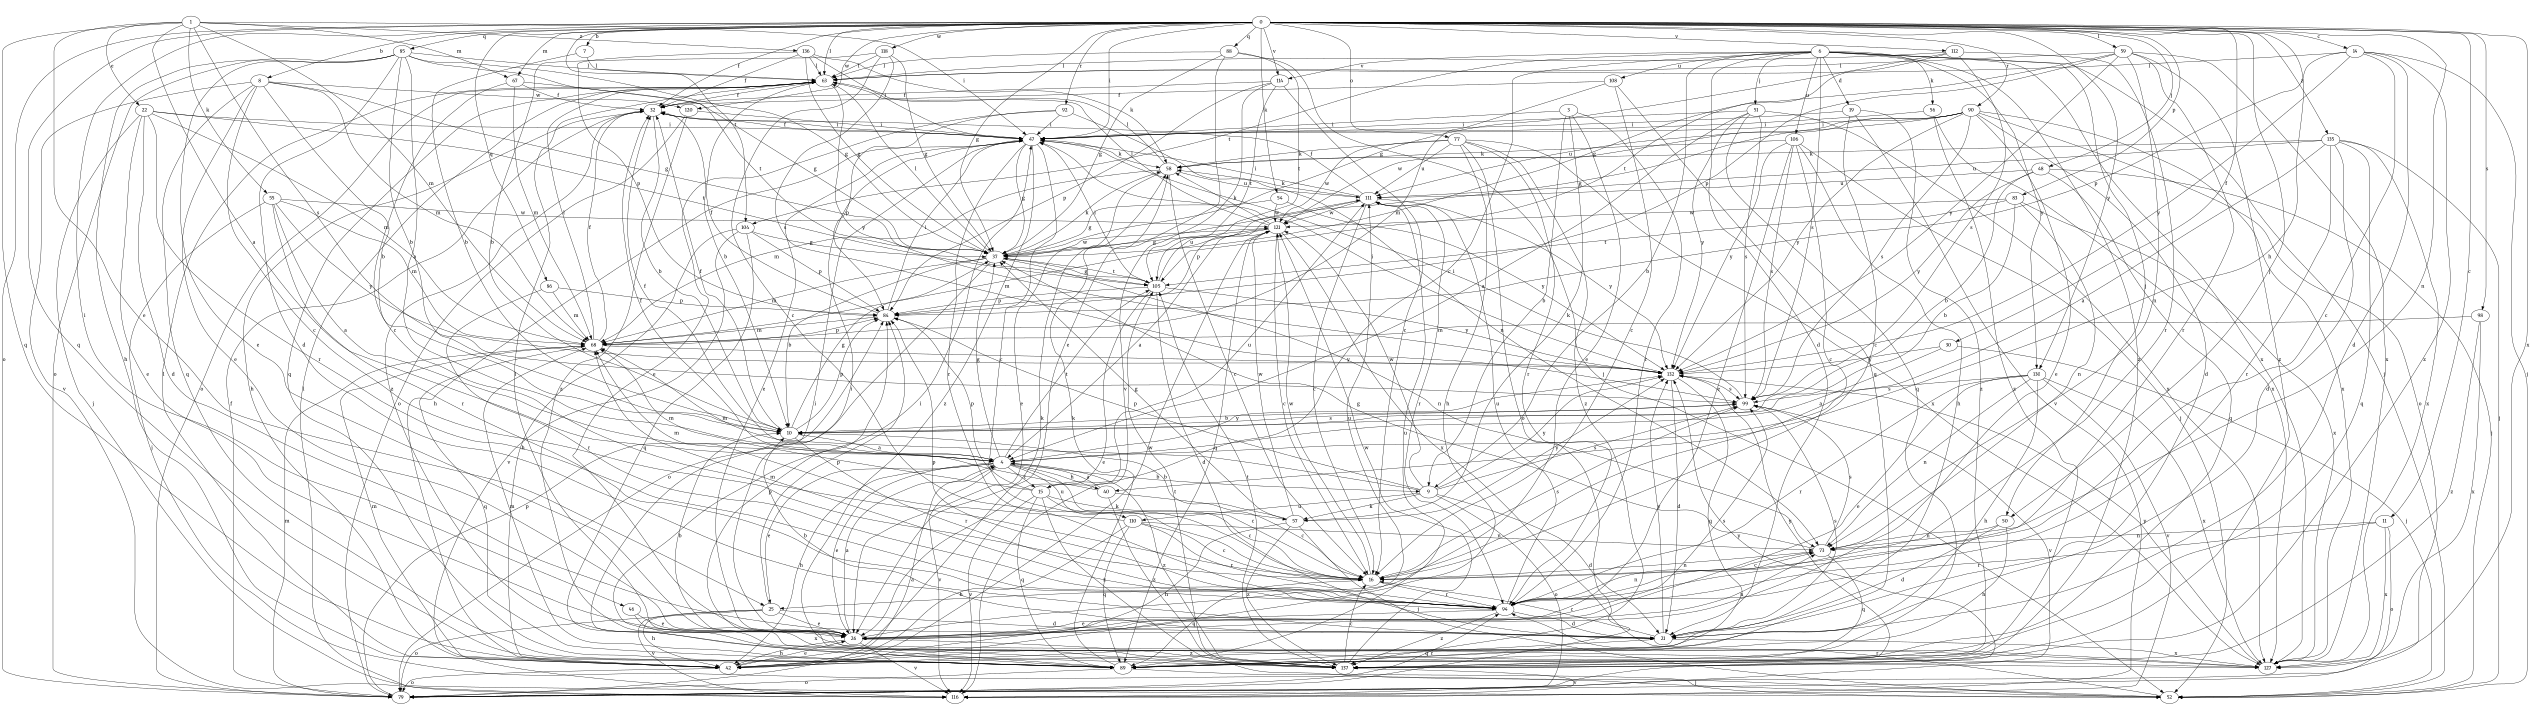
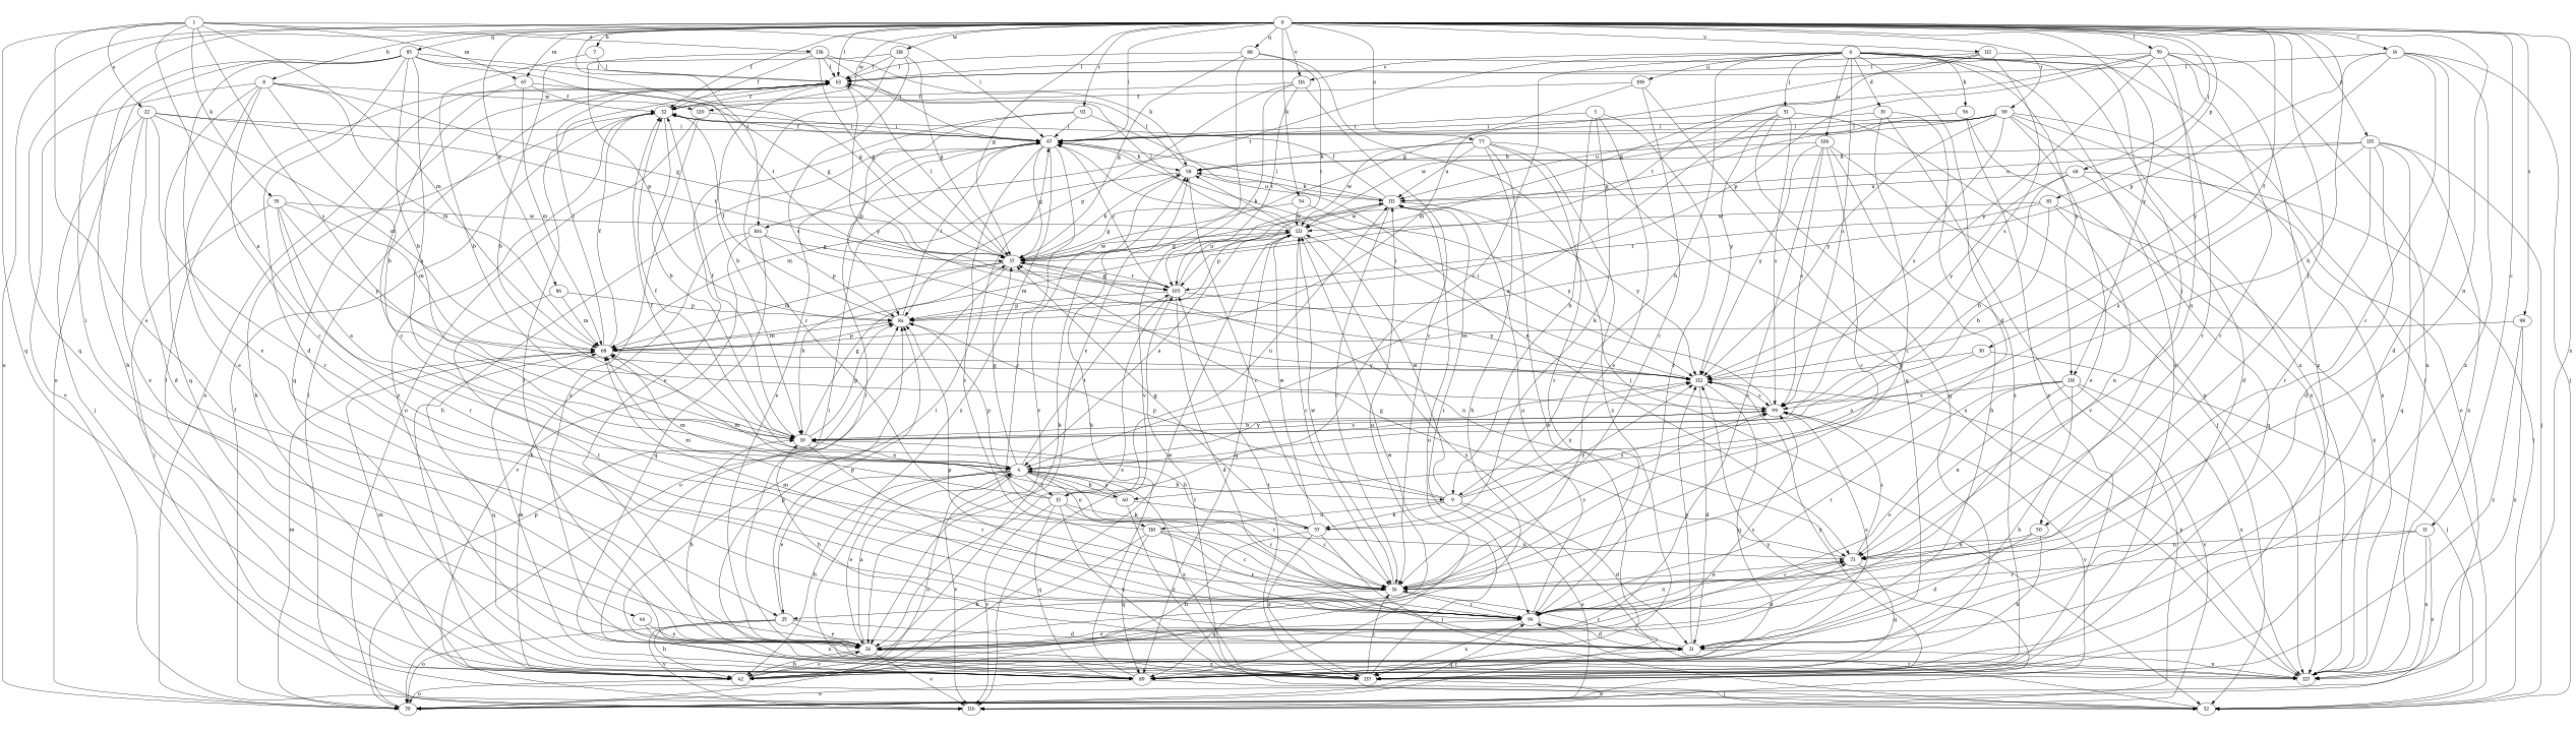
  strict digraph {
    fontname=Merriweather
    node [fontname=Merriweather]
    edge [fontname=Merriweather]
    0
    7
    8
    11
    14
    30
    32
    37
    40
    46
    47
    48
    50
    54
    59
    63
    67
    73
    77
    79
    83
    85
    86
    88
    89
    90
    92
    98
    104
    112
    114
    118
    120
    127
    130
    135
    10
    68
    16
    26
    116
    94
    21
    52
    137
    132
    84
    4
    42
    105
    121
    58
    111
    99
    1
    22
    25
    55
    136
    9
    15
    110
    n63 [label=6]
    19
    51
    56
    106
    108
    57
    3
    0 -> 7 [label=b]
    0 -> 8 [label=b]
    0 -> 11 [label=c]
    0 -> 14 [label=c]
    0 -> 30 [label=f]
    0 -> 32 [label=f]
    0 -> 37 [label=g]
    0 -> 40 [label=h]
    0 -> 46 [label=i]
    0 -> 47 [label=i]
    0 -> 48 [label=j]
    0 -> 50 [label=j]
    0 -> 54 [label=k]
    0 -> 59 [label=l]
    0 -> 63 [label=l]
    0 -> 67 [label=m]
    0 -> 73 [label=n]
    0 -> 77 [label=o]
    0 -> 79 [label=o]
    0 -> 83 [label=p]
    0 -> 85 [label=q]
    0 -> 86 [label=q]
    0 -> 88 [label=q]
    0 -> 89 [label=q]
    0 -> 90 [label=r]
    0 -> 92 [label=r]
    0 -> 98 [label=s]
    0 -> 104 [label=t]
    0 -> 112 [label=v]
    0 -> 114 [label=v]
    0 -> 118 [label=w]
    0 -> 120 [label=w]
    0 -> 127 [label=x]
    0 -> 130 [label=y]
    0 -> 135 [label=z]
    7 -> 63 [label=l]
    7 -> 10 [label=b]
    8 -> 37 [label=g]
    8 -> 89 [label=q]
    8 -> 120 [label=w]
    8 -> 10 [label=b]
    8 -> 68 [label=m]
    8 -> 16 [label=c]
    8 -> 26 [label=e]
    8 -> 116 [label=v]
    11 -> 73 [label=n]
    11 -> 79 [label=o]
    11 -> 127 [label=x]
    11 -> 94 [label=r]
    14 -> 63 [label=l]
    14 -> 16 [label=c]
    14 -> 21 [label=d]
    14 -> 52 [label=j]
    14 -> 137 [label=z]
    14 -> 132 [label=y]
    14 -> 84 [label=p]
    30 -> 52 [label=j]
    30 -> 132 [label=y]
    30 -> 4 [label=a]
    32 -> 47 [label=i]
    32 -> 10 [label=b]
    32 -> 137 [label=z]
    32 -> 42 [label=h]
    37 -> 63 [label=l]
    37 -> 73 [label=n]
    37 -> 79 [label=o]
    37 -> 10 [label=b]
    37 -> 68 [label=m]
    37 -> 105 [label=t]
    37 -> 121 [label=w]
    37 -> 58 [label=k]
    40 -> 32 [label=f]
    40 -> 16 [label=c]
    40 -> 137 [label=z]
    40 -> 4 [label=a]
    46 -> 127 [label=x]
    46 -> 26 [label=e]
    47 -> 32 [label=f]
    47 -> 37 [label=g]
    47 -> 16 [label=c]
    47 -> 26 [label=e]
    47 -> 94 [label=r]
    47 -> 137 [label=z]
    47 -> 42 [label=h]
    47 -> 58 [label=k]
    48 -> 89 [label=q]
    48 -> 10 [label=b]
    48 -> 52 [label=j]
    48 -> 132 [label=y]
    48 -> 111 [label=u]
    50 -> 73 [label=n]
    50 -> 21 [label=d]
    50 -> 42 [label=h]
    54 -> 37 [label=g]
    54 -> 132 [label=y]
    54 -> 121 [label=w]
    59 -> 37 [label=g]
    59 -> 63 [label=l]
    59 -> 73 [label=n]
    59 -> 127 [label=x]
    59 -> 94 [label=r]
    59 -> 137 [label=z]
    59 -> 132 [label=y]
    59 -> 84 [label=p]
    63 -> 32 [label=f]
    63 -> 79 [label=o]
    63 -> 89 [label=q]
    63 -> 10 [label=b]
    63 -> 132 [label=y]
    67 -> 32 [label=f]
    67 -> 37 [label=g]
    67 -> 68 [label=m]
    67 -> 16 [label=c]
    73 -> 37 [label=g]
    73 -> 89 [label=q]
    73 -> 16 [label=c]
    73 -> 99 [label=s]
    77 -> 79 [label=o]
    77 -> 127 [label=x]
    77 -> 94 [label=r]
    77 -> 137 [label=z]
    77 -> 42 [label=h]
    77 -> 121 [label=w]
    77 -> 58 [label=k]
    77 -> 111 [label=u]
    79 -> 32 [label=f]
    79 -> 68 [label=m]
    79 -> 94 [label=r]
    79 -> 132 [label=y]
    79 -> 84 [label=p]
    79 -> 4 [label=a]
    83 -> 73 [label=n]
    83 -> 127 [label=x]
    83 -> 10 [label=b]
    83 -> 105 [label=t]
    83 -> 121 [label=w]
    85 -> 37 [label=g]
    85 -> 63 [label=l]
    85 -> 79 [label=o]
    85 -> 10 [label=b]
    85 -> 26 [label=e]
    85 -> 21 [label=d]
    85 -> 4 [label=a]
    85 -> 42 [label=h]
    85 -> 105 [label=t]
    86 -> 68 [label=m]
    86 -> 94 [label=r]
    86 -> 84 [label=p]
    88 -> 37 [label=g]
    88 -> 63 [label=l]
    88 -> 26 [label=e]
    88 -> 52 [label=j]
    88 -> 105 [label=t]
    89 -> 47 [label=i]
    89 -> 79 [label=o]
    89 -> 68 [label=m]
    89 -> 52 [label=j]
    89 -> 58 [label=k]
    89 -> 111 [label=u]
    90 -> 37 [label=g]
    90 -> 47 [label=i]
    90 -> 79 [label=o]
    90 -> 127 [label=x]
    90 -> 26 [label=e]
    90 -> 21 [label=d]
    90 -> 132 [label=y]
    90 -> 121 [label=w]
    90 -> 111 [label=u]
    90 -> 99 [label=s]
    92 -> 47 [label=i]
    92 -> 73 [label=n]
    92 -> 26 [label=e]
    92 -> 84 [label=p]
    98 -> 127 [label=x]
    98 -> 68 [label=m]
    98 -> 137 [label=z]
    104 -> 37 [label=g]
    104 -> 89 [label=q]
    104 -> 116 [label=v]
    104 -> 84 [label=p]
    104 -> 42 [label=h]
    112 -> 37 [label=g]
    112 -> 63 [label=l]
    112 -> 94 [label=r]
    112 -> 105 [label=t]
    112 -> 99 [label=s]
    114 -> 32 [label=f]
    114 -> 16 [label=c]
    114 -> 116 [label=v]
    114 -> 84 [label=p]
    114 -> 105 [label=t]
    118 -> 37 [label=g]
    118 -> 63 [label=l]
    118 -> 10 [label=b]
    118 -> 16 [label=c]
    118 -> 99 [label=s]
    120 -> 47 [label=i]
    120 -> 79 [label=o]
    120 -> 137 [label=z]
    127 -> 63 [label=l]
    127 -> 132 [label=y]
    127 -> 84 [label=p]
    130 -> 73 [label=n]
    130 -> 127 [label=x]
    130 -> 26 [label=e]
    130 -> 116 [label=v]
    130 -> 94 [label=r]
    130 -> 42 [label=h]
    130 -> 99 [label=s]
    135 -> 89 [label=q]
    135 -> 127 [label=x]
    135 -> 94 [label=r]
    135 -> 21 [label=d]
    135 -> 52 [label=j]
    135 -> 4 [label=a]
    135 -> 58 [label=k]
    135 -> 111 [label=u]
    10 -> 32 [label=f]
    10 -> 37 [label=g]
    10 -> 94 [label=r]
    10 -> 84 [label=p]
    10 -> 4 [label=a]
    10 -> 99 [label=s]
    68 -> 32 [label=f]
    68 -> 63 [label=l]
    68 -> 89 [label=q]
    68 -> 132 [label=y]
    68 -> 84 [label=p]
    16 -> 73 [label=n]
    16 -> 89 [label=q]
    16 -> 94 [label=r]
    16 -> 121 [label=w]
    16 -> 99 [label=s]
    26 -> 47 [label=i]
    26 -> 73 [label=n]
    26 -> 10 [label=b]
    26 -> 116 [label=v]
    26 -> 137 [label=z]
    26 -> 4 [label=a]
    26 -> 42 [label=h]
    26 -> 111 [label=u]
    26 -> 99 [label=s]
    116 -> 63 [label=l]
    94 -> 73 [label=n]
    94 -> 68 [label=m]
    94 -> 26 [label=e]
    94 -> 21 [label=d]
    94 -> 137 [label=z]
    94 -> 84 [label=p]
    94 -> 111 [label=u]
    21 -> 89 [label=q]
    21 -> 127 [label=x]
    21 -> 10 [label=b]
    21 -> 16 [label=c]
    21 -> 132 [label=y]
    21 -> 99 [label=s]
    52 -> 94 [label=r]
    52 -> 105 [label=t]
    137 -> 47 [label=i]
    137 -> 16 [label=c]
    137 -> 116 [label=v]
    137 -> 132 [label=y]
    137 -> 105 [label=t]
    137 -> 121 [label=w]
    132 -> 47 [label=i]
    132 -> 89 [label=q]
    132 -> 21 [label=d]
    132 -> 99 [label=s]
    84 -> 32 [label=f]
    84 -> 47 [label=i]
    84 -> 68 [label=m]
    4 -> 32 [label=f]
    4 -> 37 [label=g]
    4 -> 40 [label=h]
    4 -> 16 [label=c]
    4 -> 26 [label=e]
    4 -> 116 [label=v]
    4 -> 137 [label=z]
    4 -> 132 [label=y]
    4 -> 42 [label=h]
    4 -> 105 [label=t]
    4 -> 25 [label=e]
    4 -> 9 [label=b]
    4 -> 15 [label=c]
    4 -> 110 [label=u]
    42 -> 63 [label=l]
    42 -> 79 [label=o]
    42 -> 68 [label=m]
    42 -> 26 [label=e]
    42 -> 121 [label=w]
    42 -> 58 [label=k]
    105 -> 37 [label=g]
    105 -> 47 [label=i]
    105 -> 26 [label=e]
    105 -> 21 [label=d]
    105 -> 132 [label=y]
    105 -> 84 [label=p]
    105 -> 111 [label=u]
    121 -> 37 [label=g]
    121 -> 63 [label=l]
    121 -> 89 [label=q]
    121 -> 127 [label=x]
    121 -> 68 [label=m]
    121 -> 16 [label=c]
    121 -> 4 [label=a]
    121 -> 58 [label=k]
    58 -> 63 [label=l]
    58 -> 68 [label=m]
    58 -> 16 [label=c]
    58 -> 26 [label=e]
    58 -> 111 [label=u]
    111 -> 32 [label=f]
    111 -> 47 [label=i]
    111 -> 16 [label=c]
    111 -> 94 [label=r]
    111 -> 132 [label=y]
    111 -> 84 [label=p]
    111 -> 121 [label=w]
    111 -> 58 [label=k]
    99 -> 47 [label=i]
    99 -> 10 [label=b]
    99 -> 116 [label=v]
    1 -> 47 [label=i]
    1 -> 67 [label=m]
    1 -> 89 [label=q]
    1 -> 68 [label=m]
    1 -> 4 [label=a]
    1 -> 99 [label=s]
    1 -> 22 [label=e]
    1 -> 25 [label=e]
    1 -> 55 [label=k]
    1 -> 136 [label=z]
    22 -> 47 [label=i]
    22 -> 68 [label=m]
    22 -> 26 [label=e]
    22 -> 94 [label=r]
    22 -> 21 [label=d]
    22 -> 52 [label=j]
    22 -> 105 [label=t]
    25 -> 79 [label=o]
    25 -> 26 [label=e]
    25 -> 116 [label=v]
    25 -> 21 [label=d]
    25 -> 84 [label=p]
    25 -> 42 [label=h]
    55 -> 68 [label=m]
    55 -> 94 [label=r]
    55 -> 52 [label=j]
    55 -> 132 [label=y]
    55 -> 4 [label=a]
    55 -> 121 [label=w]
    136 -> 32 [label=f]
    136 -> 37 [label=g]
    136 -> 47 [label=i]
    136 -> 63 [label=l]
    136 -> 84 [label=p]
    136 -> 58 [label=k]
    9 -> 79 [label=o]
    9 -> 68 [label=m]
    9 -> 21 [label=d]
    9 -> 132 [label=y]
    9 -> 84 [label=p]
    9 -> 121 [label=w]
    9 -> 99 [label=s]
    9 -> 110 [label=u]
    9 -> 57 [label=k]
    15 -> 89 [label=q]
    15 -> 68 [label=m]
    15 -> 16 [label=c]
    15 -> 116 [label=v]
    15 -> 137 [label=z]
    15 -> 84 [label=p]
    15 -> 111 [label=u]
    15 -> 57 [label=k]
    110 -> 73 [label=n]
    110 -> 89 [label=q]
    110 -> 68 [label=m]
    110 -> 16 [label=c]
    110 -> 94 [label=r]
    110 -> 42 [label=h]
    n63 -> 50 [label=j]
    n63 -> 104 [label=t]
    n63 -> 114 [label=v]
    n63 -> 127 [label=x]
    n63 -> 130 [label=y]
-   n63 -> 21 [label=d]
+   n63 -> 16 [label=d]
    n63 -> 52 [label=j]
    n63 -> 137 [label=z]
    n63 -> 99 [label=s]
    n63 -> 9 [label=b]
    n63 -> 15 [label=c]
    n63 -> 19 [label=d]
    n63 -> 51 [label=j]
    n63 -> 56 [label=k]
    n63 -> 106 [label=u]
    n63 -> 108 [label=u]
    19 -> 47 [label=i]
    19 -> 16 [label=c]
    19 -> 116 [label=v]
    19 -> 137 [label=z]
    51 -> 47 [label=i]
    51 -> 89 [label=q]
    51 -> 127 [label=x]
    51 -> 132 [label=y]
    51 -> 4 [label=a]
    51 -> 99 [label=s]
    56 -> 47 [label=i]
    56 -> 127 [label=x]
    56 -> 137 [label=z]
    106 -> 16 [label=c]
    106 -> 26 [label=e]
    106 -> 52 [label=j]
    106 -> 132 [label=y]
    106 -> 42 [label=h]
    106 -> 58 [label=k]
    106 -> 99 [label=s]
    108 -> 32 [label=f]
    108 -> 89 [label=q]
    108 -> 68 [label=m]
    108 -> 16 [label=c]
    57 -> 37 [label=g]
    57 -> 10 [label=b]
    57 -> 52 [label=j]
    57 -> 137 [label=z]
    57 -> 132 [label=y]
    57 -> 42 [label=h]
    57 -> 121 [label=w]
    3 -> 47 [label=i]
    3 -> 94 [label=r]
    3 -> 25 [label=e]
    3 -> 9 [label=b]
    3 -> 57 [label=k]
  }
